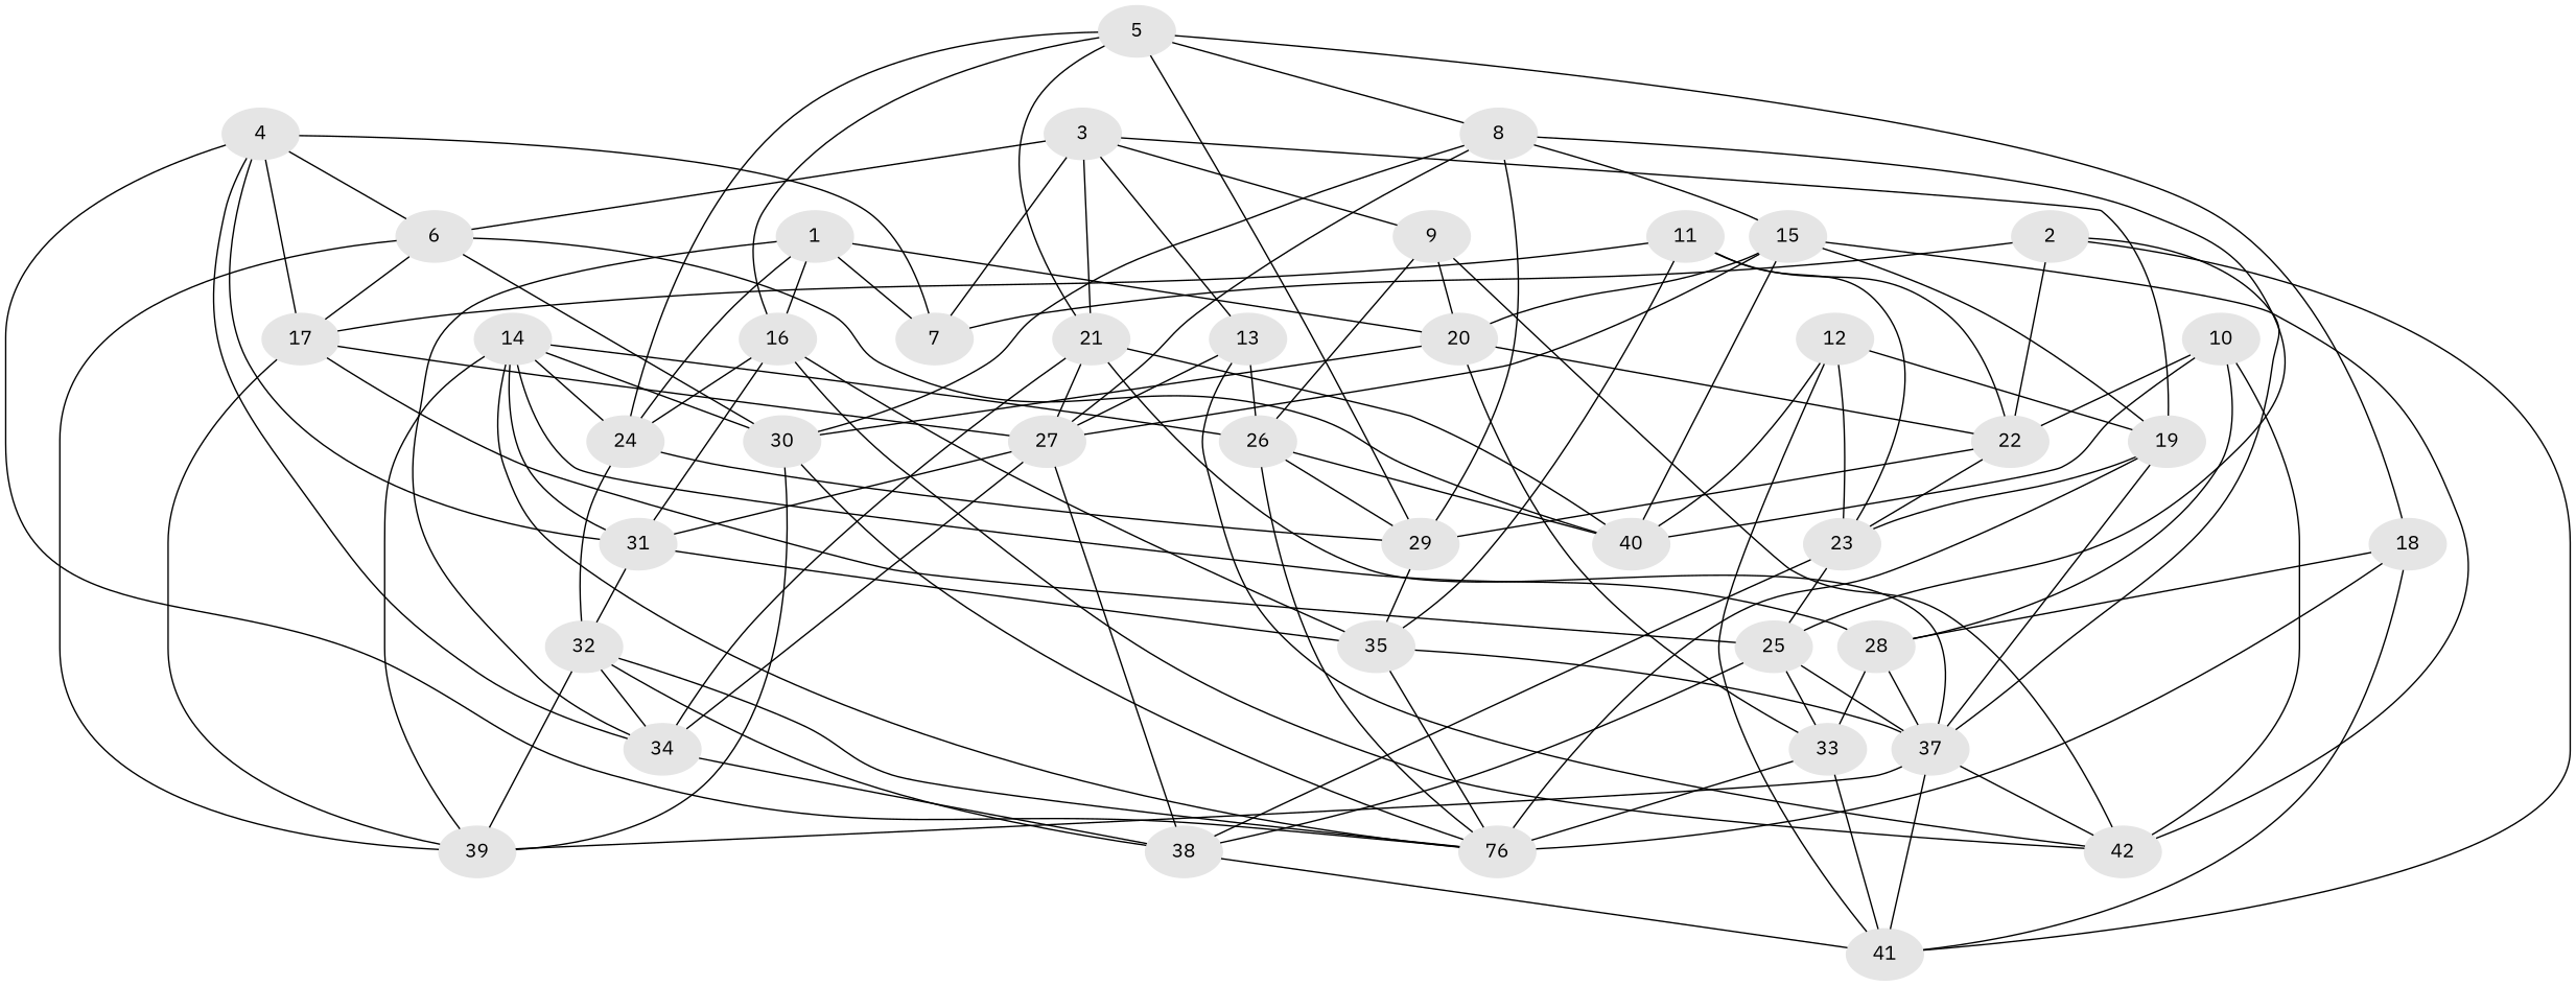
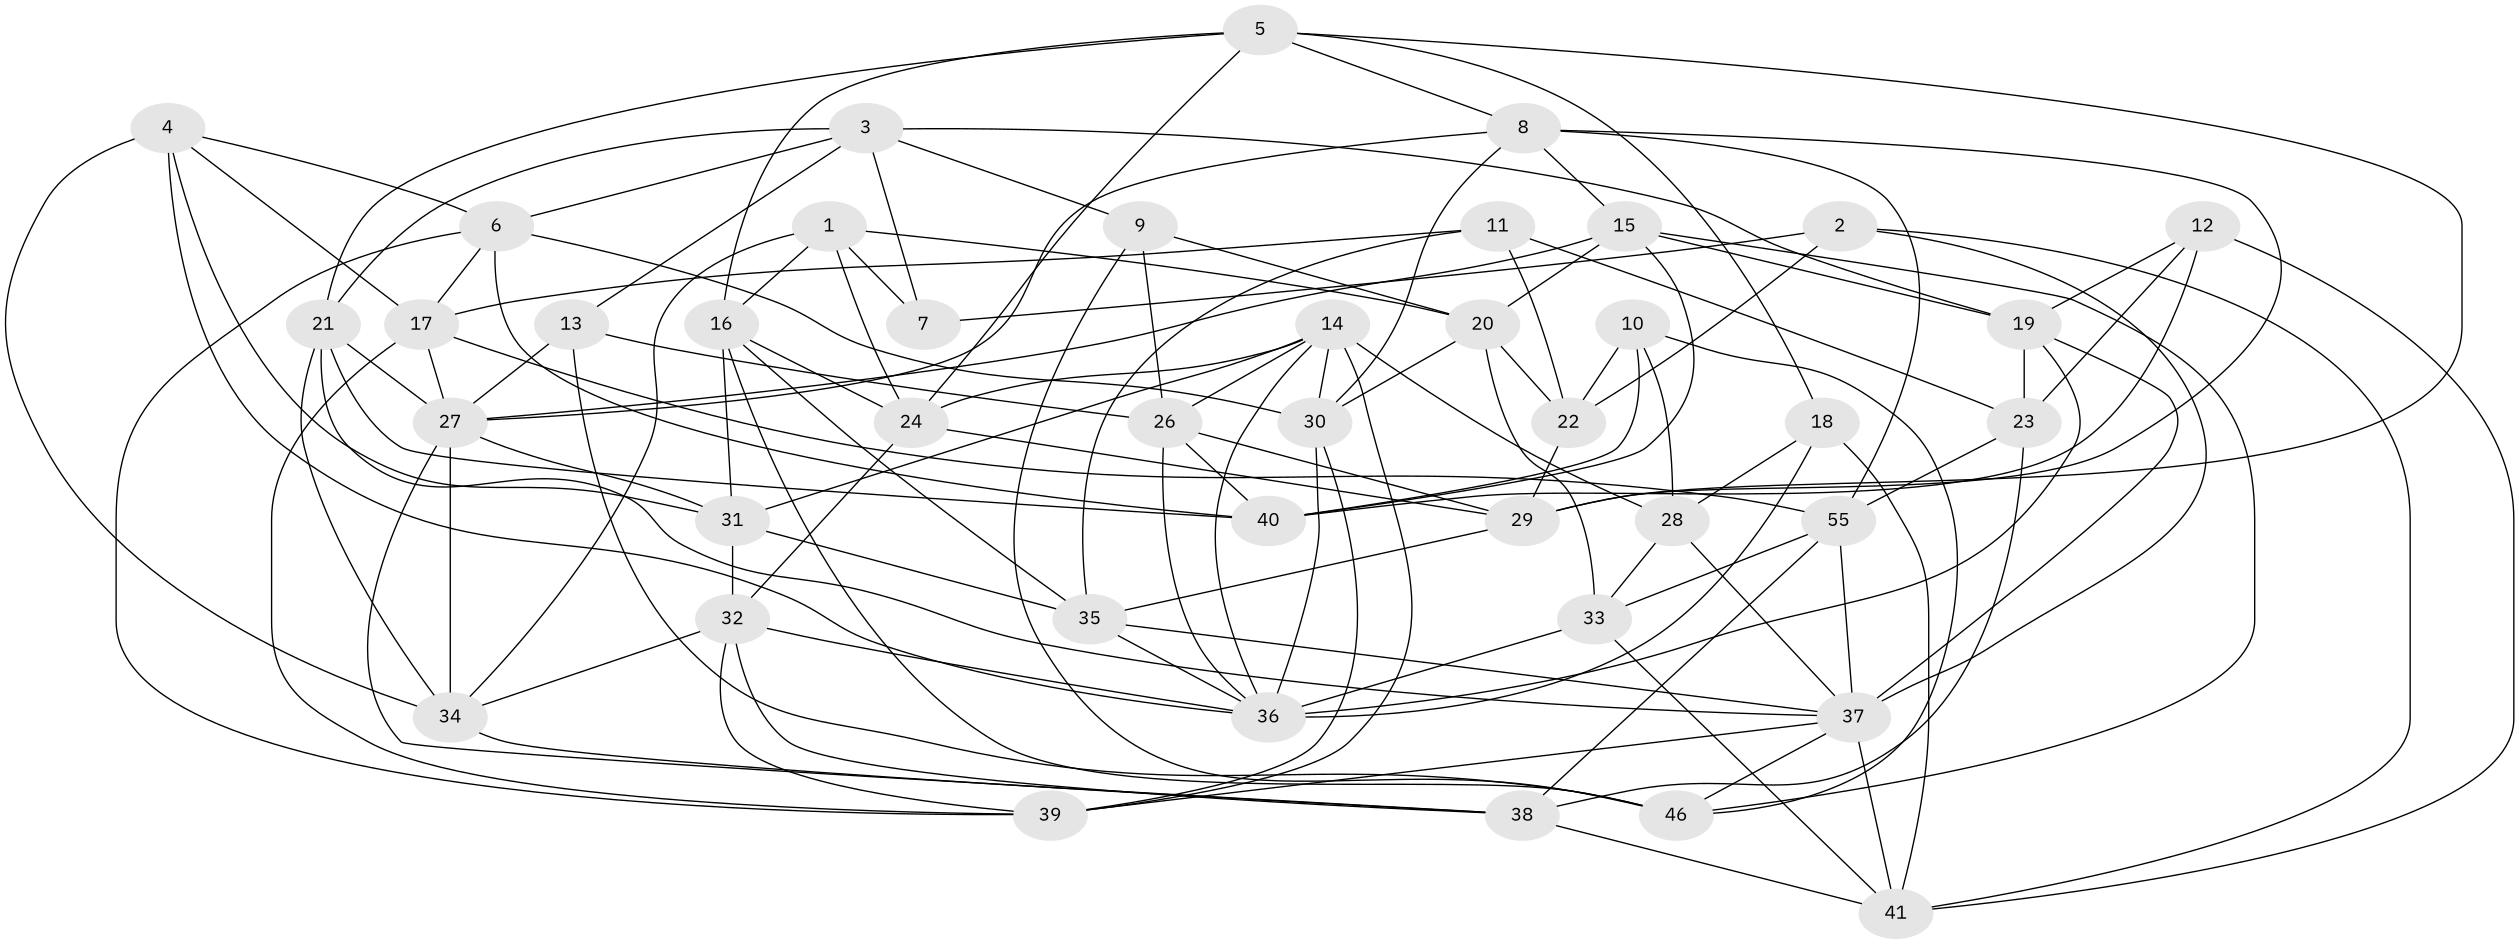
  graph {
    fontname="IBM Plex Sans"
    node [color=gray90 fontname="IBM Plex Sans" style=filled]
    edge [fontname="IBM Plex Sans" weight=1.0]
    1
    7
    16
    20
    24
    34
    31
-   42
+   42 [label=46]
    35
    22
    30
    33
    29
    32
    38
    2
    37
    41
    23
    39
    3
    6
    9
    13
    19
    21
    17
    40
    26
    27
-   36 [label=76]
+   36
    4
-   25
+   25 [label=55]
    5
    8
    18
    15
    28
    10
    11
    12
    14
    1 -- 7 [weight=2.0]
    1 -- 16
    1 -- 20
    1 -- 24
    1 -- 34
    16 -- 24
    16 -- 31
    16 -- 42
    16 -- 35
    20 -- 22
    20 -- 30
    20 -- 33
    24 -- 29
    24 -- 32
    34 -- 38
    31 -- 35
    31 -- 32
    35 -- 37
    35 -- 36
    22 -- 29
-   22 -- 23
    30 -- 39
    30 -- 36
    33 -- 41
    33 -- 36 [weight=2.0]
    29 -- 35
    32 -- 34
    32 -- 38
    32 -- 39
    32 -- 36
    38 -- 41
    2 -- 7
    2 -- 22
    2 -- 37
    2 -- 41
    37 -- 42
    37 -- 41
    37 -- 39
    23 -- 38
    23 -- 25
    3 -- 7
    3 -- 6
    3 -- 9
    3 -- 13
    3 -- 19
    3 -- 21
    6 -- 30
    6 -- 39
    6 -- 17
    6 -- 40
    9 -- 20
    9 -- 42
    9 -- 26
    13 -- 42
    13 -- 26
    13 -- 27
    19 -- 37
    19 -- 23
    19 -- 36
    21 -- 34
    21 -- 37
    21 -- 40
    21 -- 27
    17 -- 39
    17 -- 27
    17 -- 25
    26 -- 29
    26 -- 40
    26 -- 36
    27 -- 34
    27 -- 31
    27 -- 38
-   4 -- 7
    4 -- 34
    4 -- 31
    4 -- 6
    4 -- 17
    4 -- 36
    25 -- 33
    25 -- 38
    25 -- 37
    5 -- 16
    5 -- 24
    5 -- 29
    5 -- 21
    5 -- 8
    5 -- 18
    8 -- 30
    8 -- 29
    8 -- 27
    8 -- 25
    8 -- 15
    18 -- 41
    18 -- 36
    18 -- 28
    15 -- 20
    15 -- 42
    15 -- 19
    15 -- 40
    15 -- 27
    28 -- 33
    28 -- 37 [weight=2.0]
    10 -- 42
    10 -- 22
    10 -- 40
    10 -- 28
    11 -- 35
    11 -- 22
    11 -- 23
    11 -- 17
    12 -- 41
    12 -- 23
    12 -- 19
    12 -- 40
    14 -- 24
    14 -- 31
    14 -- 30
    14 -- 39
    14 -- 26
    14 -- 36
    14 -- 28
  }
